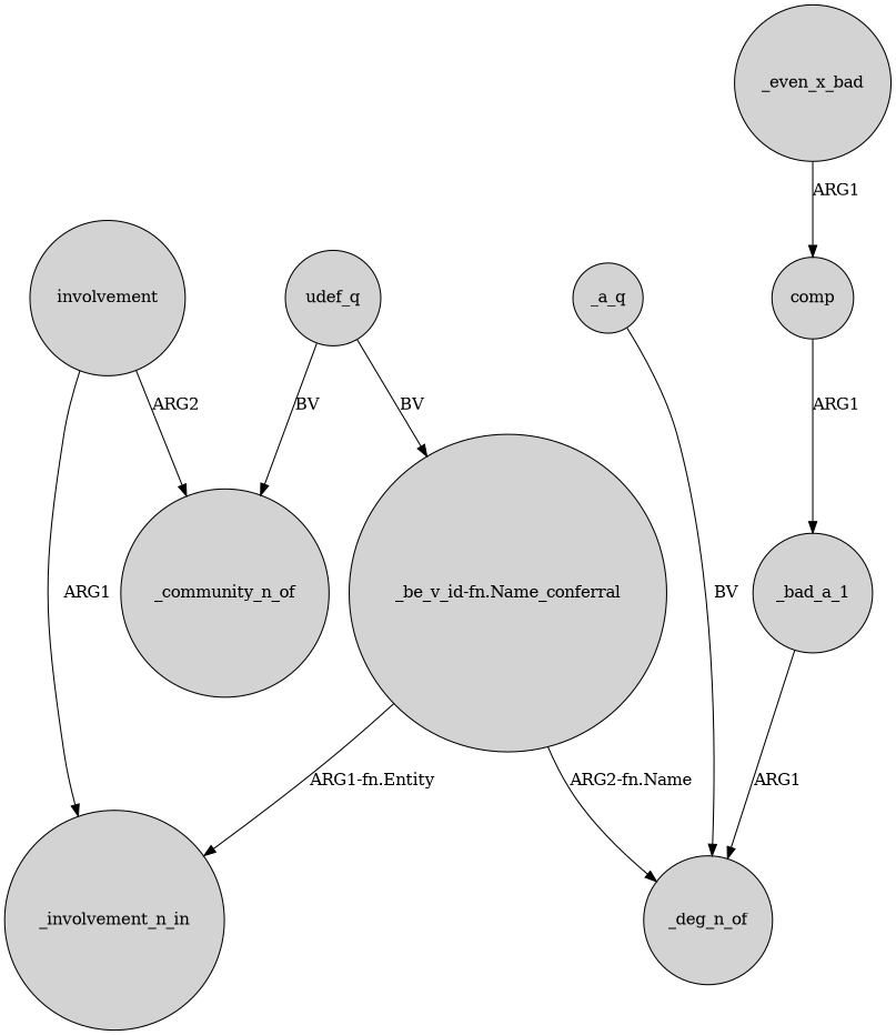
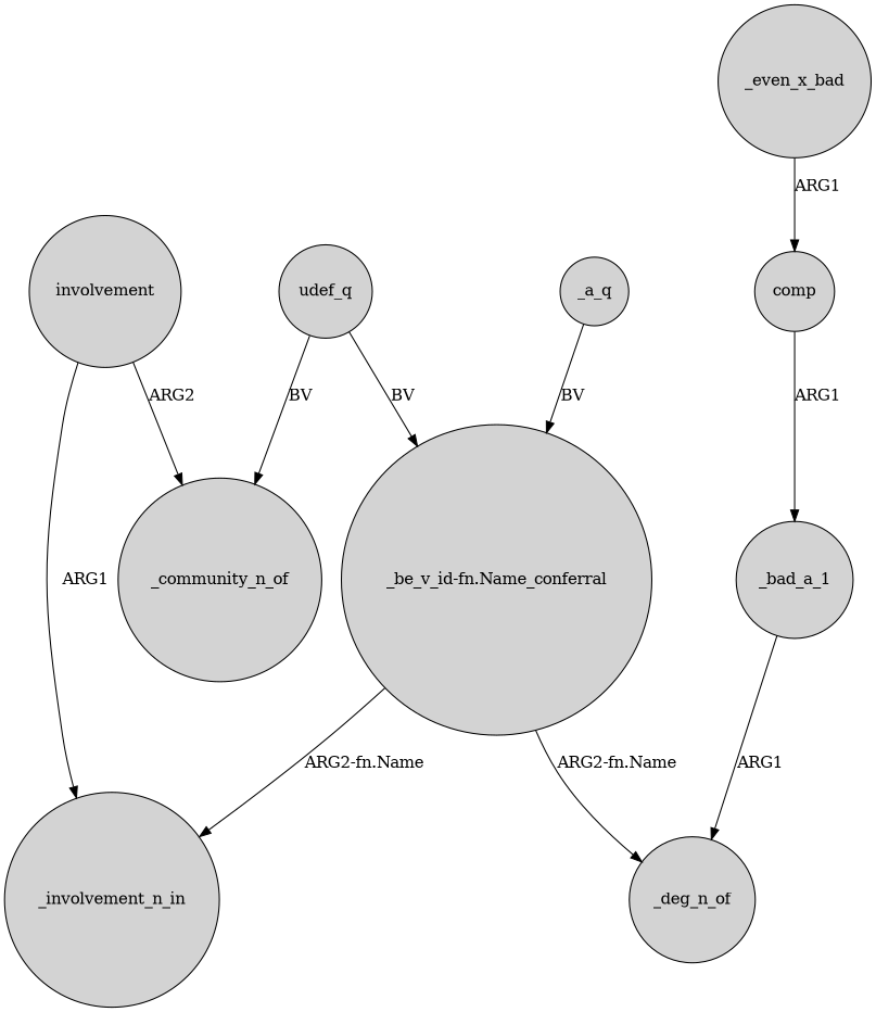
  digraph {
    node [shape=circle style=filled]
    comp
    _bad_a_1
    n3 [label=_deg_n_of]
    "_be_v_id-fn.Name_conferral"
    _involvement_n_in
    _a_q
    udef_q
    _community_n_of
    n9 [label=involvement]
    n10 [label=_even_x_bad]
    comp -> _bad_a_1 [label=ARG1]
    _bad_a_1 -> n3 [label=ARG1]
    "_be_v_id-fn.Name_conferral" -> n3 [label="ARG2-fn.Name"]
-   "_be_v_id-fn.Name_conferral" -> _involvement_n_in [label="ARG1-fn.Entity"]
-   _a_q -> n3 [label=BV]
+   "_be_v_id-fn.Name_conferral" -> _involvement_n_in [label="ARG2-fn.Name"]
+   _a_q -> "_be_v_id-fn.Name_conferral" [label=BV]
    udef_q -> "_be_v_id-fn.Name_conferral" [label=BV]
    udef_q -> _community_n_of [label=BV]
    n9 -> _involvement_n_in [label=ARG1]
    n9 -> _community_n_of [label=ARG2]
    n10 -> comp [label=ARG1]
  }
